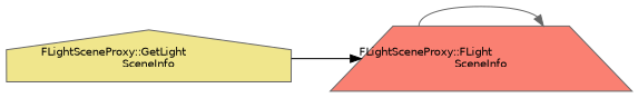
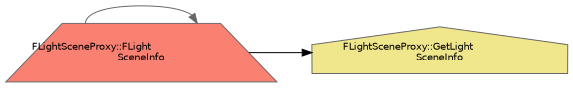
  digraph {
    rankdir=LR
    node [fontname=Helvetica fontsize=10 style=filled]
    edge [fontname=Helvetica fontsize=10 labelfontname=Helvetica labelfontsize=10 style=solid]
    n1 [color=gray40 fillcolor=khaki fontcolor=black height=0.2 label="FLightSceneProxy::GetLight\lSceneInfo" shape=house width=0.4]
    n2 [color=grey40 fillcolor=salmon height=0.2 label="FLightSceneProxy::FLight\lSceneInfo" shape=trapezium width=0.4]
-   n1 -> n2 [color=black]
+   n2 -> n1 [color=black]
    n2 -> n2 [color=gray40]
  }
